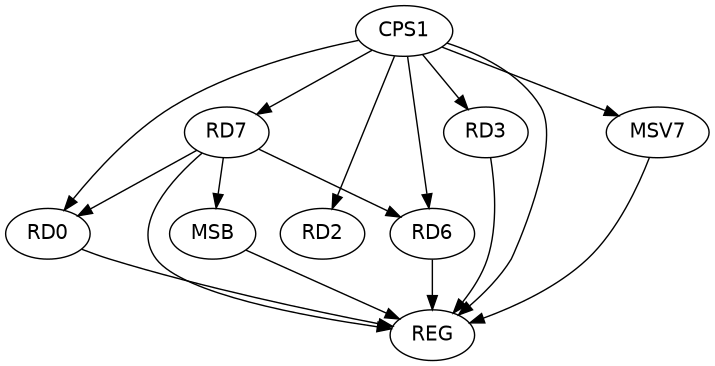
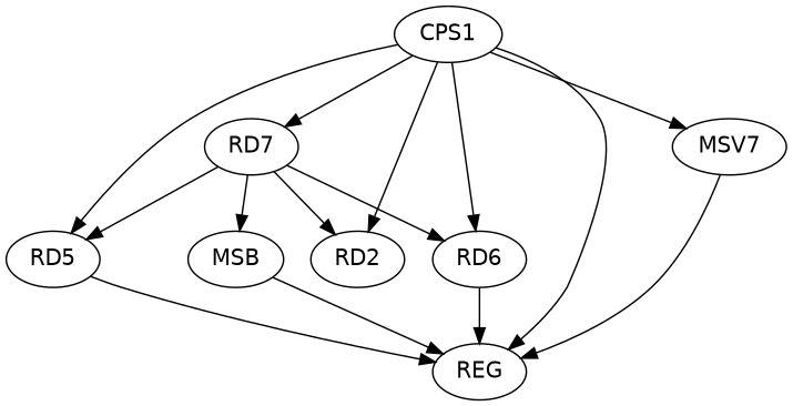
  strict digraph {
    fontname="DejaVu Sans"
    node [fontname="DejaVu Sans"]
    edge [fontname="DejaVu Sans"]
    n1 [label=RD7]
    n2 [label=RD6]
-   n3 [label=RD0]
+   n3 [label=RD5]
    n4 [label=REG]
    n5 [label=MSB]
    n6 [label=RD2]
-   n7 [label=RD3]
    n8 [label=CPS1]
    n9 [label=MSV7]
    n1 -> n2
    n1 -> n3
-   n1 -> n4
+   n1 -> n6
    n1 -> n5
    n2 -> n4
    n3 -> n4
    n5 -> n4
-   n7 -> n4
    n8 -> n1
    n8 -> n2
    n8 -> n3
    n8 -> n4
    n8 -> n6
-   n8 -> n7
    n8 -> n9
    n9 -> n4
  }
